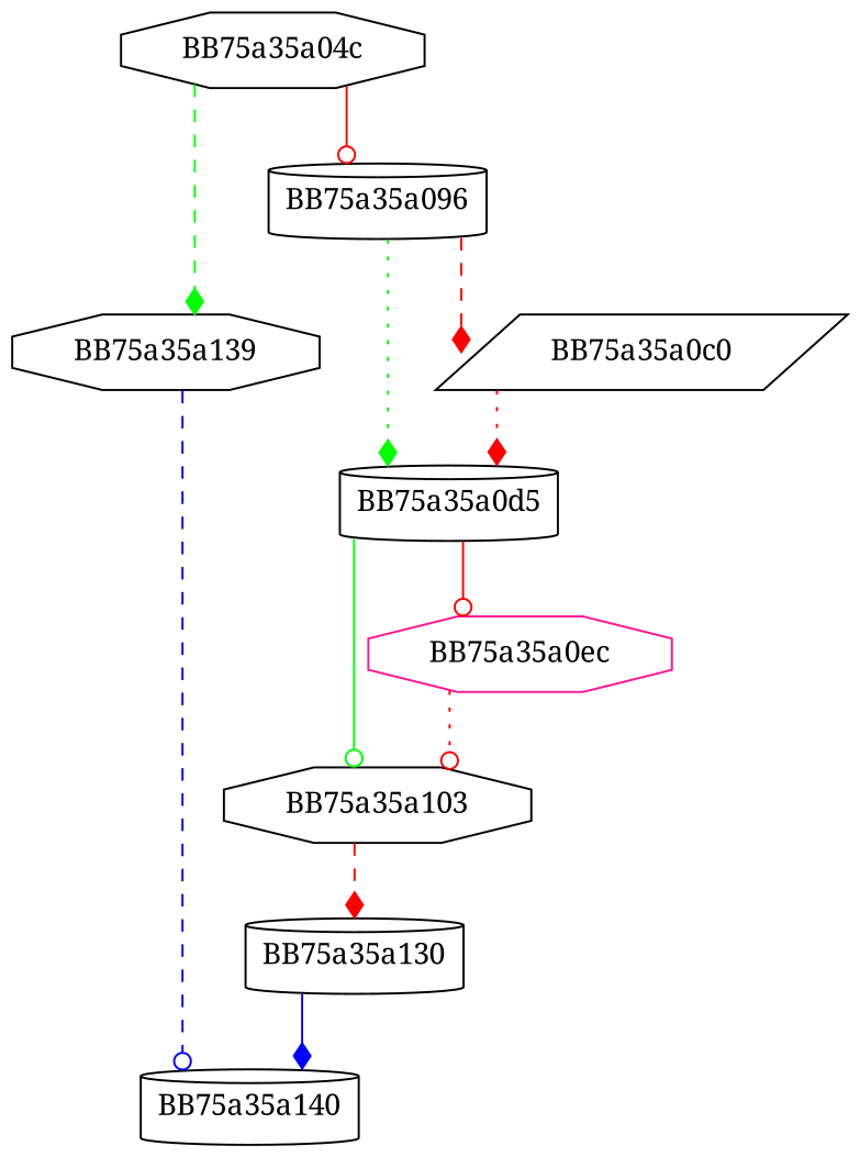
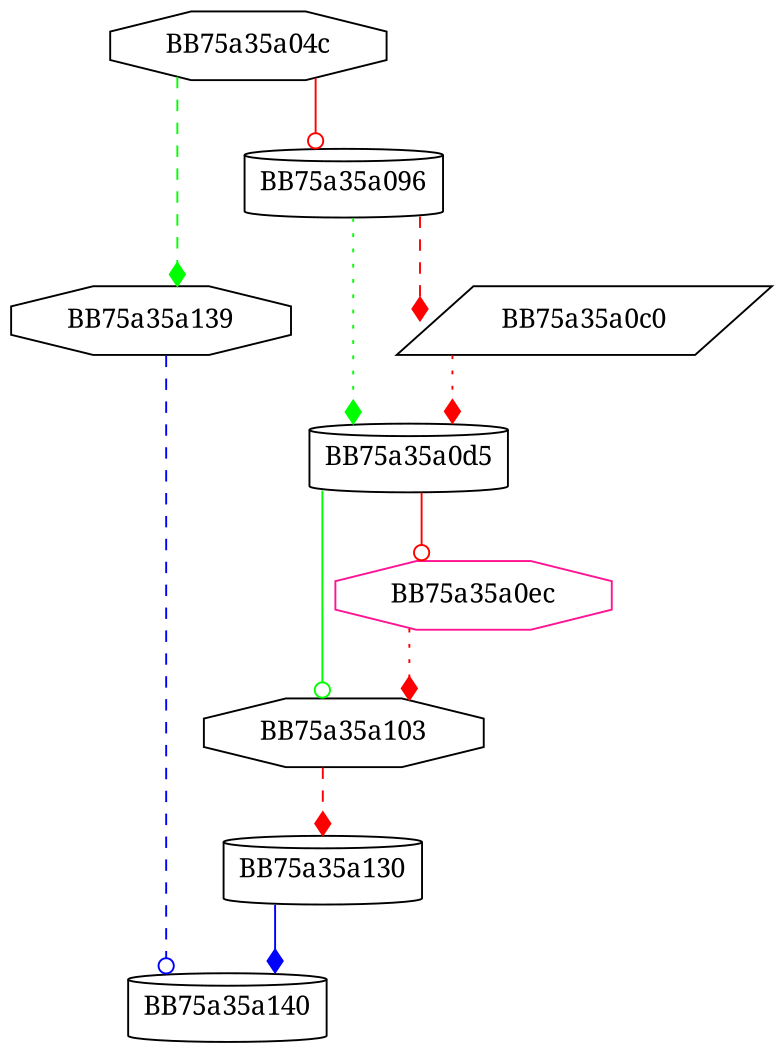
  digraph {
    fontname="Noto Serif"
    splines=ortho
    node [color=black fontname="Noto Serif" shape=octagon]
    edge [arrowhead=diamond color=red fontname="Noto Serif" style=dashed]
    BB75a35a04c
    BB75a35a139
    BB75a35a096 [shape=cylinder]
    BB75a35a140 [shape=cylinder]
    BB75a35a0d5 [shape=cylinder]
    BB75a35a0c0 [shape=parallelogram]
    BB75a35a103
    BB75a35a0ec [color=deeppink]
    BB75a35a130 [shape=cylinder]
    BB75a35a04c -> BB75a35a139 [color=green]
    BB75a35a04c -> BB75a35a096 [arrowhead=odot style=solid]
    BB75a35a139 -> BB75a35a140 [arrowhead=odot color=blue]
    BB75a35a096 -> BB75a35a0d5 [color=green style=dotted]
    BB75a35a096 -> BB75a35a0c0
    BB75a35a0d5 -> BB75a35a103 [arrowhead=odot color=green style=solid]
    BB75a35a0d5 -> BB75a35a0ec [arrowhead=odot style=solid]
    BB75a35a0c0 -> BB75a35a0d5 [style=dotted]
    BB75a35a103 -> BB75a35a130
-   BB75a35a0ec -> BB75a35a103 [arrowhead=odot style=dotted]
+   BB75a35a0ec -> BB75a35a103 [style=dotted]
    BB75a35a130 -> BB75a35a140 [color=blue style=solid]
  }
